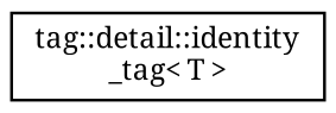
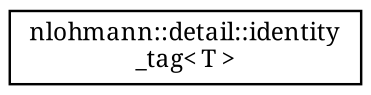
  digraph {
    rankdir=LR
    fontname="Noto Serif"
-   n1 [color=black fillcolor=white fontname="Noto Serif" fontsize=10 height=0.2 label="tag::detail::identity\l_tag\< T \>" shape=record style=filled width=0.4]
+   n1 [color=black fillcolor=white fontname="Noto Serif" fontsize=10 height=0.2 label="nlohmann::detail::identity\l_tag\< T \>" shape=record style=filled width=0.4]
  }
